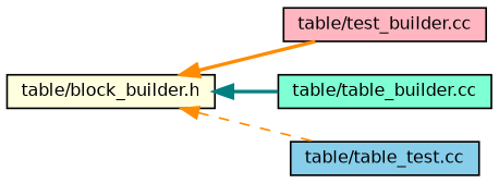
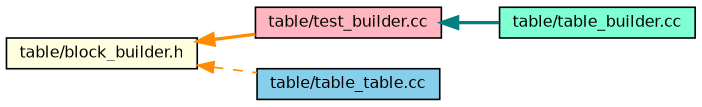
  digraph {
    rankdir=LR
    node [color=black fontname=Helvetica fontsize=10 shape=record style=filled]
    edge [color=darkorange dir=back fontname=Helvetica fontsize=10 labelfontname=Helvetica labelfontsize=10 style=bold]
    n1 [fillcolor=lightyellow fontcolor=black height=0.2 label="table/block_builder.h" width=0.4]
    n2 [fillcolor=lightpink height=0.2 label="table/test_builder.cc" width=0.4]
    n3 [fillcolor=aquamarine height=0.2 label="table/table_builder.cc" width=0.4]
-   n4 [fillcolor=skyblue height=0.2 label="table/table_test.cc" width=0.4]
+   n4 [fillcolor=skyblue height=0.2 label="table/table_table.cc" width=0.4]
    n1 -> n2
-   n1 -> n3 [color=teal]
+   n2 -> n3 [color=teal]
    n1 -> n4 [style=dashed]
  }
